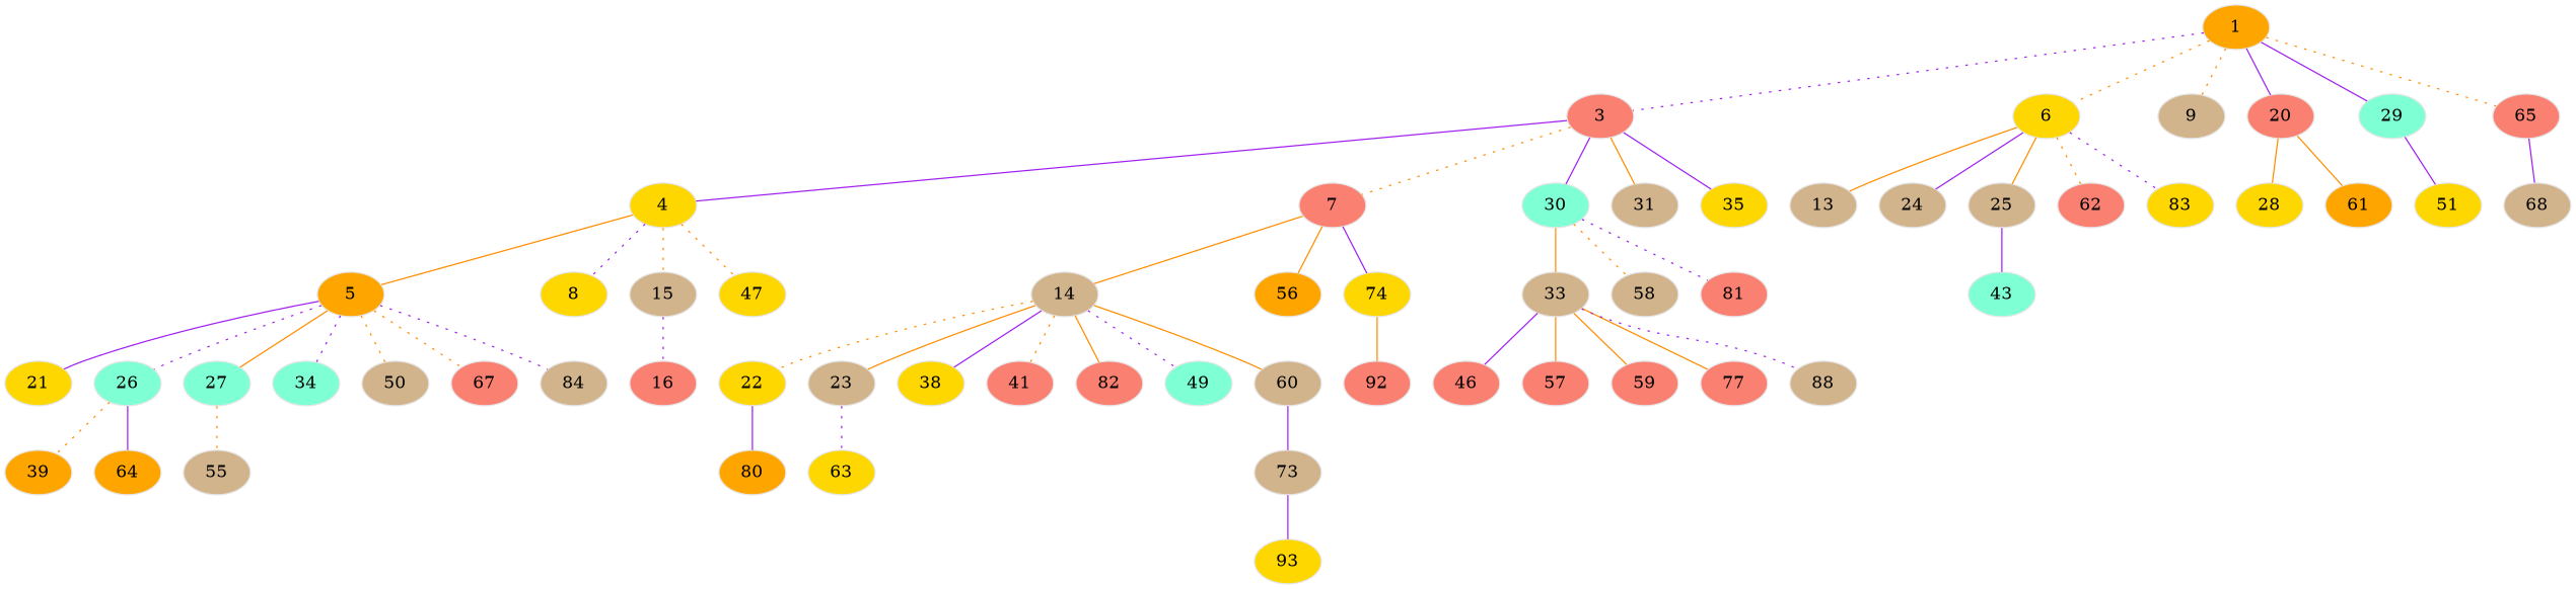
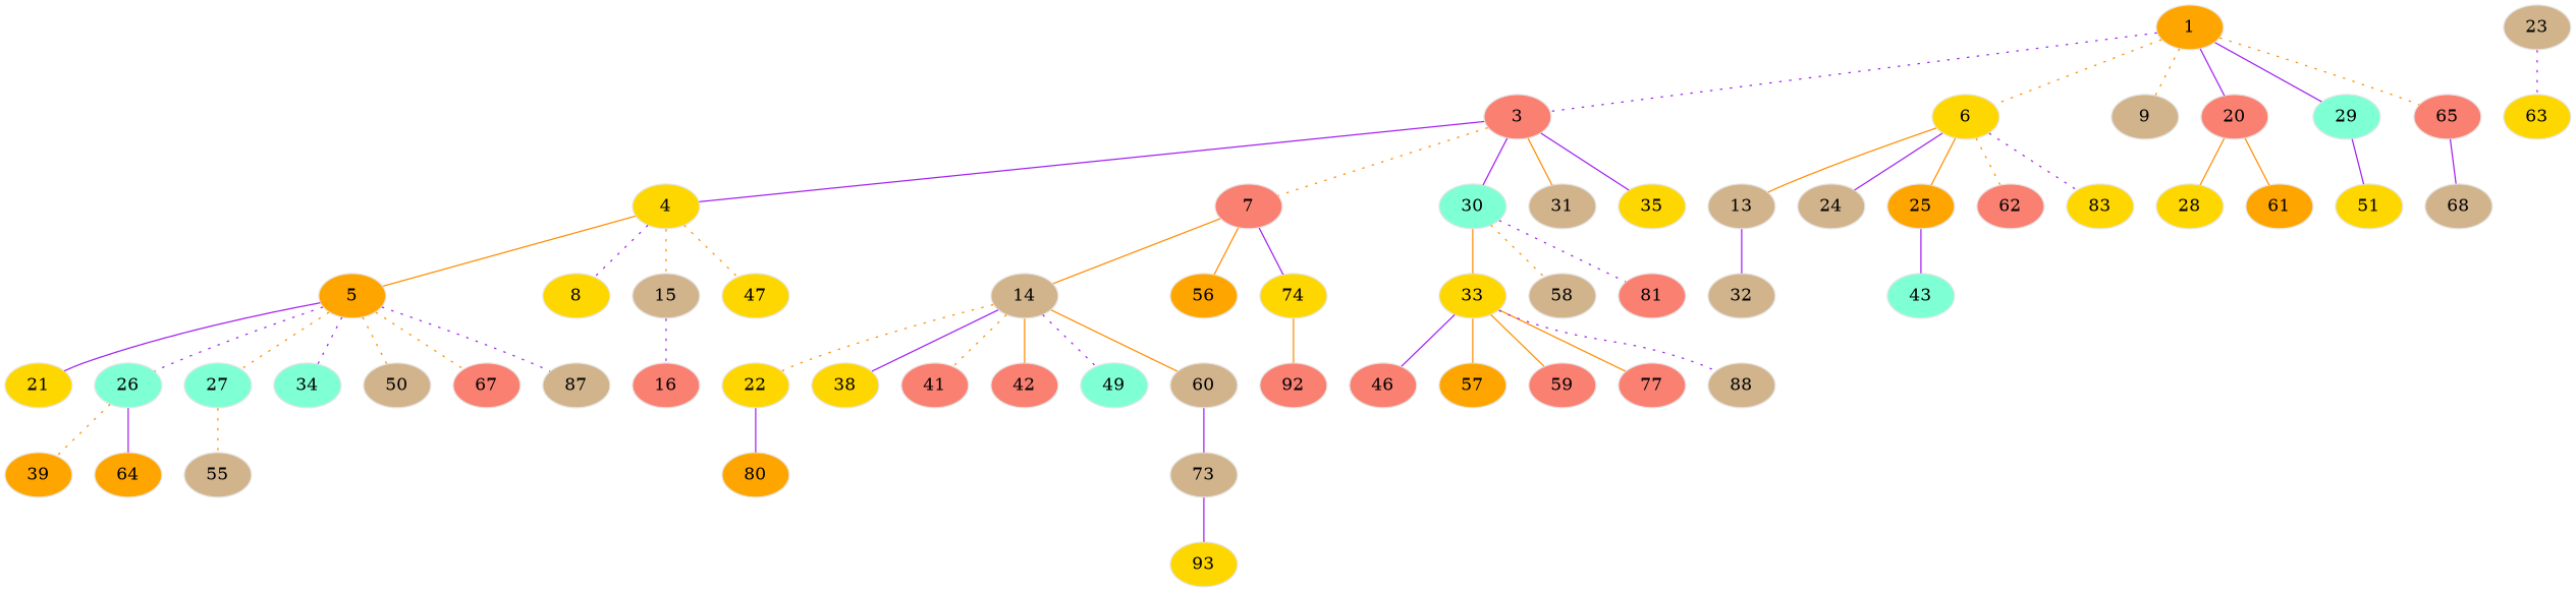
  graph {
    node [color=gray90 fillcolor=tan style=filled]
    edge [color=darkorange style=solid]
    1 [fillcolor=orange super="+2"]
    3 [fillcolor=salmon super="+17"]
    6 [fillcolor=gold super="+11"]
    9
    20 [fillcolor=salmon super="+85"]
    29 [fillcolor=aquamarine super="+78"]
    65 [fillcolor=salmon super="+69"]
    4 [fillcolor=gold super="+10"]
    7 [fillcolor=salmon super="+12"]
    30 [fillcolor=aquamarine super="+52"]
    31 [super="+37"]
    35 [fillcolor=gold]
    13
    24
-   25 [super="+90"]
+   25 [fillcolor=orange super="+90"]
    62 [fillcolor=salmon]
    83 [fillcolor=gold]
    28 [fillcolor=gold super="+44"]
    61 [fillcolor=orange super="+71"]
    51 [fillcolor=gold]
    68
    5 [fillcolor=orange super="+18"]
    8 [fillcolor=gold super="+36"]
    15 [super="+48"]
    n25 [fillcolor=gold label=47]
    14 [super="+19"]
    56 [fillcolor=orange]
    74 [fillcolor=gold super="+89"]
-   33 [super="+45"]
+   33 [fillcolor=gold super="+45"]
    58 [super="+66"]
    81 [fillcolor=salmon]
    21 [fillcolor=gold]
    26 [fillcolor=aquamarine super="+53"]
    27 [fillcolor=aquamarine super="+76"]
    34 [fillcolor=aquamarine super="+54"]
    50
    67 [fillcolor=salmon]
-   87 [label=84]
+   87
    16 [fillcolor=salmon]
    39 [fillcolor=orange]
    64 [fillcolor=orange super="+70"]
    55
+   32 [super="+47"]
    43 [fillcolor=aquamarine]
    22 [fillcolor=gold super="+72"]
    23 [super="+86"]
    38 [fillcolor=gold]
    41 [fillcolor=salmon super="+91"]
-   42 [fillcolor=salmon label=82]
+   42 [fillcolor=salmon]
    49 [fillcolor=aquamarine]
    60 [super="+75"]
    92 [fillcolor=salmon]
    80 [fillcolor=orange]
    63 [fillcolor=gold]
    73 [super="+82"]
    46 [fillcolor=salmon]
-   57 [fillcolor=salmon]
+   57 [fillcolor=orange]
    59 [fillcolor=salmon super="+79"]
    77 [fillcolor=salmon]
    88
    93 [fillcolor=gold]
    1 -- 3 [color=purple style=dotted]
    1 -- 6 [style=dotted]
    1 -- 9 [style=dotted]
    1 -- 20 [color=purple]
    1 -- 29 [color=purple]
    1 -- 65 [style=dotted]
    3 -- 4 [color=purple]
    3 -- 7 [style=dotted]
    3 -- 30 [color=purple]
    3 -- 31
    3 -- 35 [color=purple]
    6 -- 13
    6 -- 24 [color=purple]
    6 -- 25
    6 -- 62 [style=dotted]
    6 -- 83 [color=purple style=dotted]
    20 -- 28
    20 -- 61
    29 -- 51 [color=purple]
    65 -- 68 [color=purple]
    4 -- 5
    4 -- 8 [color=purple style=dotted]
    4 -- 15 [style=dotted]
    4 -- n25 [style=dotted]
    7 -- 14
    7 -- 56
    7 -- 74 [color=purple]
    30 -- 33
    30 -- 58 [style=dotted]
    30 -- 81 [color=purple style=dotted]
+   13 -- 32 [color=purple]
    25 -- 43 [color=purple]
    5 -- 21 [color=purple]
    5 -- 26 [color=purple style=dotted]
-   5 -- 27
+   5 -- 27 [style=dotted]
    5 -- 34 [color=purple style=dotted]
    5 -- 50 [style=dotted]
    5 -- 67 [style=dotted]
    5 -- 87 [color=purple style=dotted]
    15 -- 16 [color=purple style=dotted]
    14 -- 22 [style=dotted]
-   14 -- 23
    14 -- 38 [color=purple]
    14 -- 41 [style=dotted]
    14 -- 42
    14 -- 49 [color=purple style=dotted]
    14 -- 60
    74 -- 92
    33 -- 46 [color=purple]
    33 -- 57
    33 -- 59
    33 -- 77
    33 -- 88 [color=purple style=dotted]
    26 -- 39 [style=dotted]
    26 -- 64 [color=purple]
    27 -- 55 [style=dotted]
    22 -- 80 [color=purple]
    23 -- 63 [color=purple style=dotted]
    60 -- 73 [color=purple]
    73 -- 93 [color=purple]
  }
